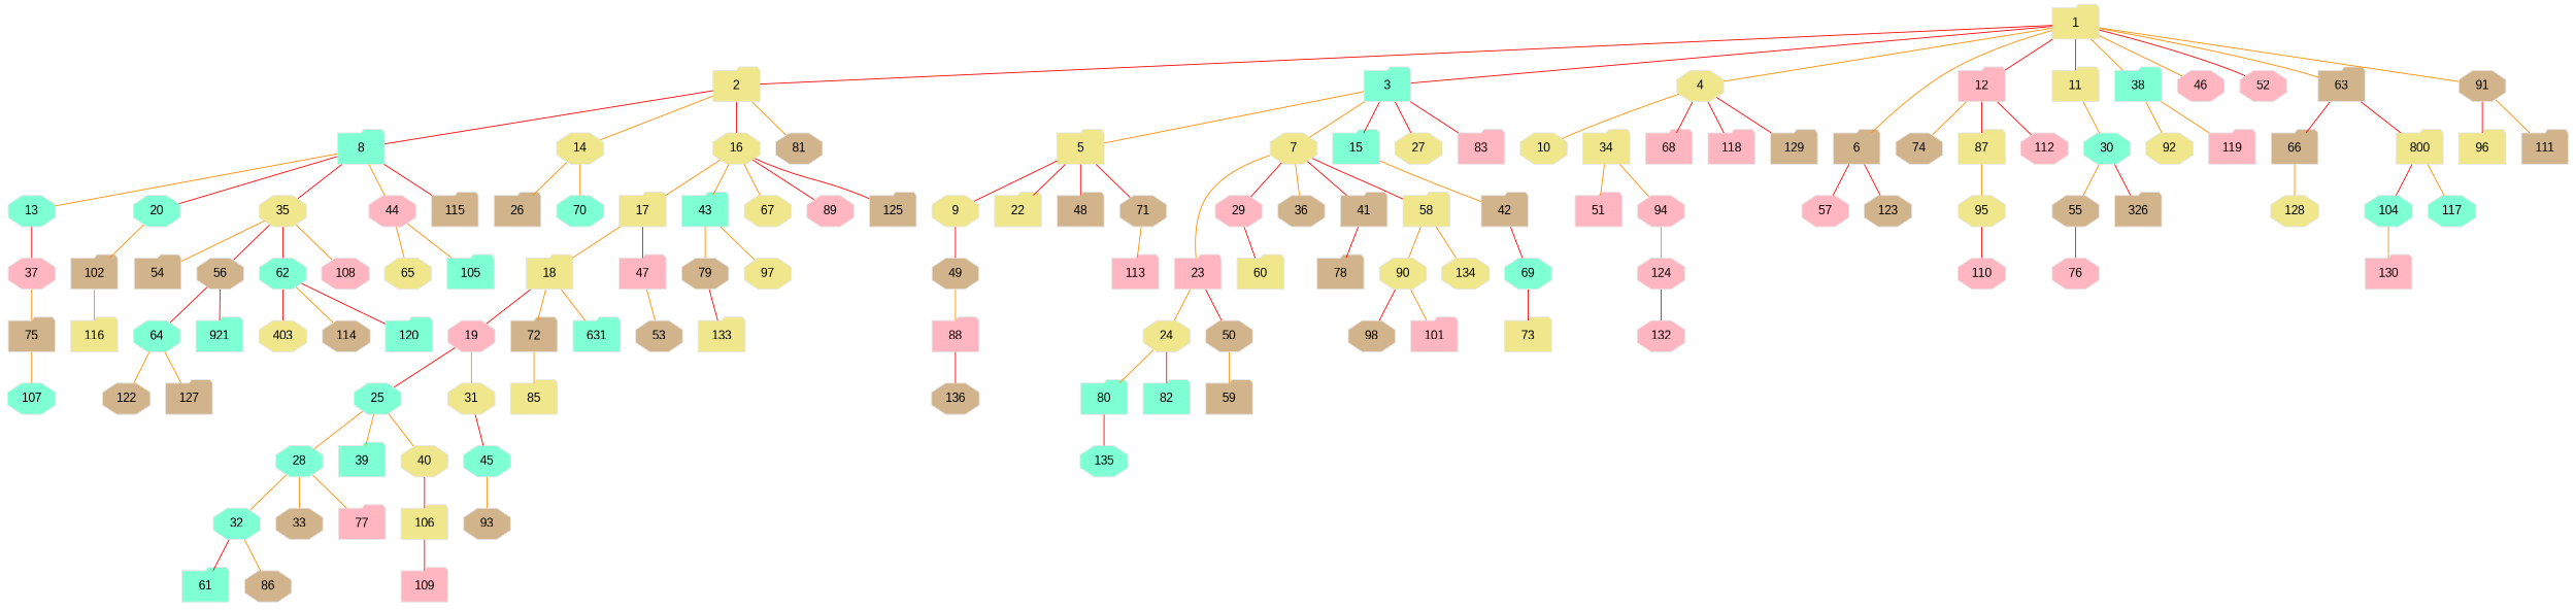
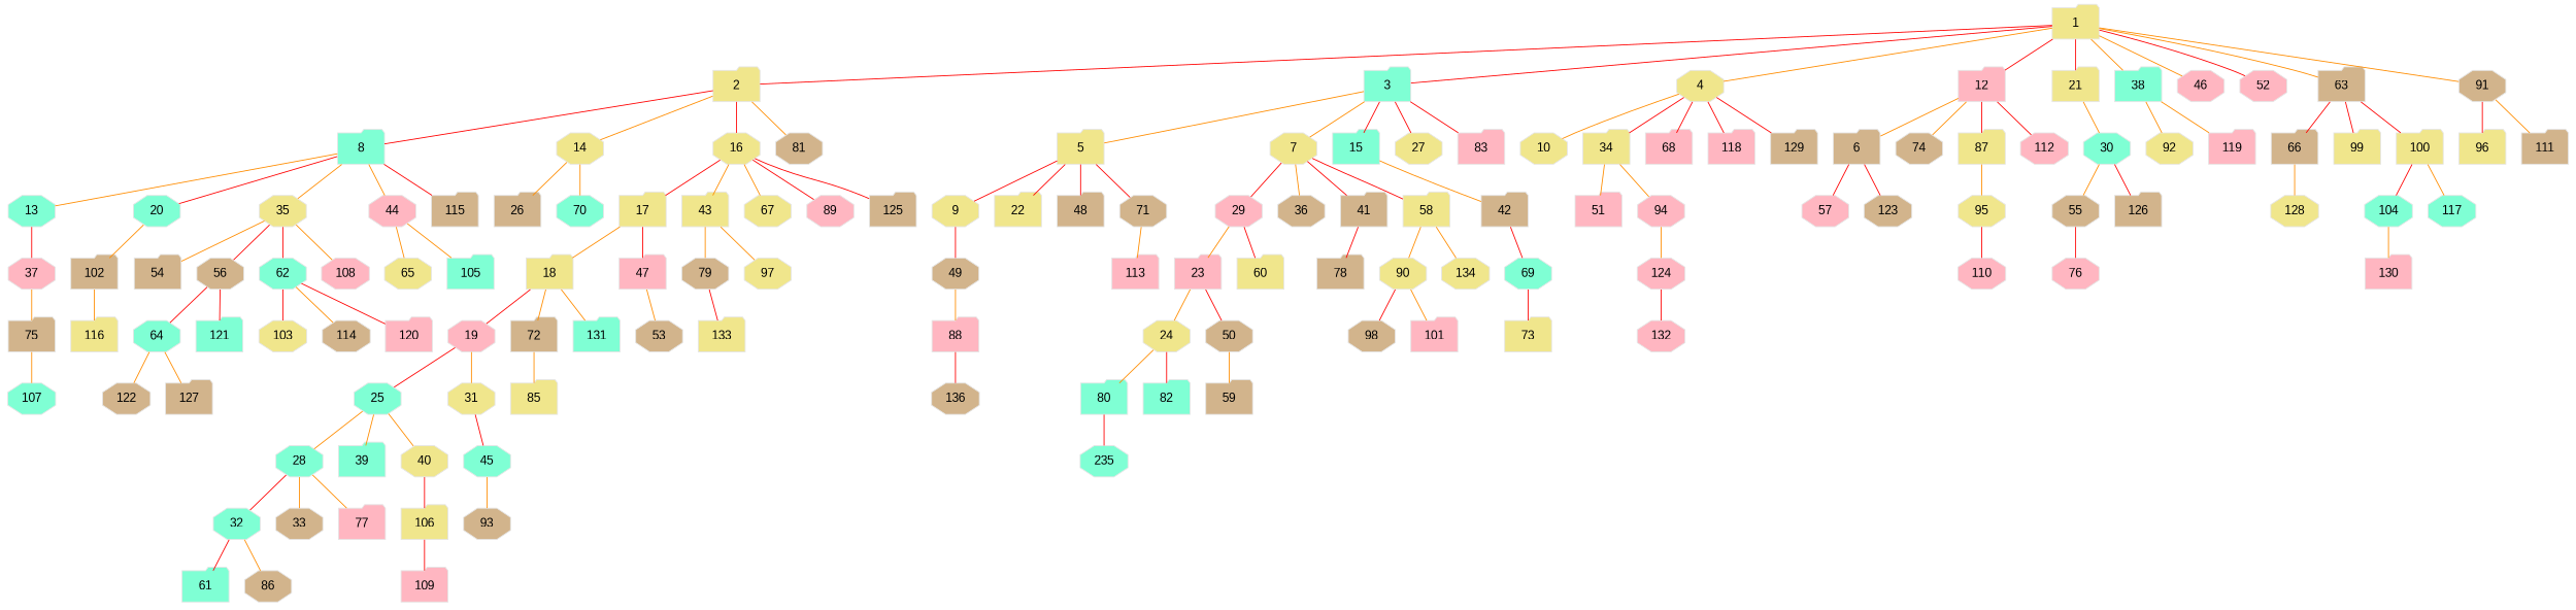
  graph {
    fontname="Liberation Sans"
    node [color=gray90 fillcolor=khaki fontname="Liberation Sans" shape=octagon style=filled]
    edge [color=darkorange fontname="Liberation Sans"]
    1 [shape=folder]
    2 [shape=folder]
    3 [fillcolor=aquamarine shape=folder]
    4
    6 [fillcolor=tan shape=folder]
    12 [fillcolor=lightpink shape=folder]
-   21 [shape=folder label=11]
+   21 [shape=folder]
    38 [fillcolor=aquamarine shape=folder]
    46 [fillcolor=lightpink]
    52 [fillcolor=lightpink]
    63 [fillcolor=tan shape=folder]
    91 [fillcolor=tan]
    8 [fillcolor=aquamarine shape=folder]
    14
    16
    81 [fillcolor=tan]
    5 [shape=folder]
    7
    15 [fillcolor=aquamarine shape=folder]
    27
    83 [fillcolor=lightpink shape=folder]
    10
    34 [shape=folder]
    68 [fillcolor=lightpink shape=folder]
    118 [fillcolor=lightpink shape=folder]
    129 [fillcolor=tan shape=folder]
    57 [fillcolor=lightpink]
    123 [fillcolor=tan]
    74 [fillcolor=tan]
    87 [shape=folder]
    112 [fillcolor=lightpink]
    30 [fillcolor=aquamarine]
    92
    119 [fillcolor=lightpink shape=folder]
    66 [fillcolor=tan shape=folder]
-   100 [shape=folder label=800]
+   99 [shape=folder]
+   100 [shape=folder]
    96 [shape=folder]
    111 [fillcolor=tan shape=folder]
    13 [fillcolor=aquamarine]
    20 [fillcolor=aquamarine]
    35
    44 [fillcolor=lightpink]
    115 [fillcolor=tan shape=folder]
    26 [fillcolor=tan shape=folder]
    70 [fillcolor=aquamarine]
    17 [shape=folder]
-   43 [fillcolor=aquamarine shape=folder]
+   43 [shape=folder]
    67
    89 [fillcolor=lightpink]
    125 [fillcolor=tan shape=folder]
    9
    22 [shape=folder]
    48 [fillcolor=tan shape=folder]
    71 [fillcolor=tan]
    23 [fillcolor=lightpink shape=folder]
    29 [fillcolor=lightpink]
    36 [fillcolor=tan]
    41 [fillcolor=tan shape=folder]
    58 [shape=folder]
    42 [fillcolor=tan shape=folder]
    51 [fillcolor=lightpink shape=folder]
    94 [fillcolor=lightpink]
    49 [fillcolor=tan]
    113 [fillcolor=lightpink shape=folder]
    24
    50 [fillcolor=tan]
    60 [shape=folder]
    78 [fillcolor=tan shape=folder]
    90
    134
    37 [fillcolor=lightpink]
    102 [fillcolor=tan shape=folder]
    54 [fillcolor=tan shape=folder]
    56 [fillcolor=tan]
    62 [fillcolor=aquamarine]
    108 [fillcolor=lightpink]
    65
    105 [fillcolor=aquamarine shape=folder]
    88 [fillcolor=lightpink shape=folder]
    95
    75 [fillcolor=tan shape=folder]
    69 [fillcolor=aquamarine]
    18 [shape=folder]
    47 [fillcolor=lightpink shape=folder]
    79 [fillcolor=tan]
    97
    19 [fillcolor=lightpink]
    72 [fillcolor=tan shape=folder]
-   131 [fillcolor=aquamarine shape=folder label=631]
+   131 [fillcolor=aquamarine shape=folder]
    53 [fillcolor=tan]
    25 [fillcolor=aquamarine]
    31
    85 [shape=folder]
    28 [fillcolor=aquamarine]
    39 [fillcolor=aquamarine shape=folder]
    40
    45 [fillcolor=aquamarine]
    116 [shape=folder]
    55 [fillcolor=tan]
-   126 [fillcolor=tan shape=folder label=326]
+   126 [fillcolor=tan shape=folder]
    80 [fillcolor=aquamarine shape=folder]
    82 [fillcolor=aquamarine shape=folder]
    59 [fillcolor=tan shape=folder]
-   135 [fillcolor=aquamarine]
+   135 [fillcolor=aquamarine label=235]
    32 [fillcolor=aquamarine]
    33 [fillcolor=tan]
    77 [fillcolor=lightpink shape=folder]
    106 [shape=folder]
    61 [fillcolor=aquamarine shape=folder]
    86 [fillcolor=tan]
    76 [fillcolor=lightpink]
    93 [fillcolor=tan]
    124 [fillcolor=lightpink]
    64 [fillcolor=aquamarine]
-   121 [fillcolor=aquamarine shape=folder label=921]
-   103 [label=403]
+   121 [fillcolor=aquamarine shape=folder]
+   103
    114 [fillcolor=tan]
-   120 [fillcolor=aquamarine shape=folder]
+   120 [fillcolor=lightpink shape=folder]
    107 [fillcolor=aquamarine]
    109 [fillcolor=lightpink shape=folder]
    73 [shape=folder]
    133 [shape=folder]
    136 [fillcolor=tan]
    122 [fillcolor=tan]
    127 [fillcolor=tan shape=folder]
    98 [fillcolor=tan]
    101 [fillcolor=lightpink shape=folder]
    128
    104 [fillcolor=aquamarine]
    117 [fillcolor=aquamarine]
    110 [fillcolor=lightpink]
    132 [fillcolor=lightpink]
    130 [fillcolor=lightpink shape=folder]
    1 -- 2 [color=red]
    1 -- 3 [color=red]
    1 -- 4
-   1 -- 6
+   12 -- 6
    1 -- 12 [color=red]
    1 -- 21 [color=red]
    1 -- 38
    1 -- 46
    1 -- 52 [color=red]
    1 -- 63
    1 -- 91
    2 -- 8 [color=red]
    2 -- 14
    2 -- 16 [color=red]
    2 -- 81
    3 -- 5
    3 -- 7
    3 -- 15 [color=red]
    3 -- 27 [color=red]
    3 -- 83 [color=red]
    4 -- 10
+   4 -- 34 [color=red]
    4 -- 68 [color=red]
    4 -- 118 [color=red]
    4 -- 129 [color=red]
    6 -- 57 [color=red]
    6 -- 123 [color=red]
    12 -- 74
    12 -- 87 [color=red]
    12 -- 112 [color=red]
    21 -- 30
    38 -- 92
    38 -- 119
    63 -- 66 [color=red]
+   63 -- 99 [color=red]
    63 -- 100 [color=red]
    91 -- 96 [color=red]
    91 -- 111
    8 -- 13
    8 -- 20 [color=red]
-   8 -- 35 [color=red]
+   8 -- 35
    8 -- 44
    8 -- 115 [color=red]
    14 -- 26
    14 -- 70
-   16 -- 17
+   16 -- 17 [color=red]
    16 -- 43
    16 -- 67
    16 -- 89 [color=red]
    16 -- 125 [color=red]
    5 -- 9 [color=red]
    5 -- 22 [color=red]
    5 -- 48 [color=red]
    5 -- 71 [color=red]
-   7 -- 23
+   29 -- 23
    7 -- 29 [color=red]
    7 -- 36
    7 -- 41 [color=red]
    7 -- 58 [color=red]
    15 -- 42
    34 -- 51
    34 -- 94
    87 -- 95
    30 -- 55
    30 -- 126 [color=red]
    66 -- 128
    100 -- 104 [color=red]
    100 -- 117
    13 -- 37 [color=red]
    20 -- 102
    35 -- 54
    35 -- 56 [color=red]
    35 -- 62 [color=red]
    35 -- 108
    44 -- 65
    44 -- 105
    17 -- 18
    17 -- 47 [color=red]
    43 -- 79
    43 -- 97
    9 -- 49 [color=red]
    71 -- 113
    23 -- 24
    23 -- 50 [color=red]
    29 -- 60 [color=red]
    41 -- 78 [color=red]
    58 -- 90
    58 -- 134
    42 -- 69 [color=red]
    94 -- 124
    49 -- 88
    24 -- 80
    24 -- 82 [color=red]
    50 -- 59
    90 -- 98 [color=red]
    90 -- 101
    37 -- 75
    102 -- 116
    56 -- 64 [color=red]
    56 -- 121 [color=red]
    62 -- 103 [color=red]
    62 -- 114
    62 -- 120 [color=red]
    88 -- 136 [color=red]
    95 -- 110 [color=red]
    75 -- 107
    69 -- 73 [color=red]
    18 -- 19 [color=red]
    18 -- 72
    18 -- 131
    47 -- 53
    79 -- 133 [color=red]
    19 -- 25 [color=red]
    19 -- 31
    72 -- 85
    25 -- 28
    25 -- 39
    25 -- 40
    31 -- 45 [color=red]
-   28 -- 32
+   28 -- 32 [color=red]
    28 -- 33
    28 -- 77
    40 -- 106 [color=red]
    45 -- 93
    55 -- 76 [color=red]
    80 -- 135 [color=red]
    32 -- 61 [color=red]
    32 -- 86
    106 -- 109 [color=red]
    124 -- 132 [color=red]
    64 -- 122
    64 -- 127
    104 -- 130
  }
